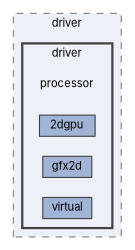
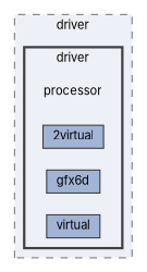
  digraph {
    compound=true
    rankdir=LR
    fontname=Inter
    node [fontname=Inter fontsize=10 shape=box color=grey25 fillcolor="#a2b4d6" style=filled]
    n1 [height=0.2 label=processor shape=plaintext width=0.4 color="" fillcolor="" style=""]
-   n2 [height=0.2 label="2dgpu" width=0.4]
-   n3 [height=0.2 label=gfx2d width=0.4]
+   n2 [height=0.2 label="2virtual" width=0.4]
+   n3 [height=0.2 label=gfx6d width=0.4]
    n4 [height=0.2 label=virtual width=0.4]
    subgraph cluster_1 {
      bgcolor="#edf0f7"
      fontsize=10
      label=driver
      pencolor=grey50
      style="filled,dashed"
      subgraph cluster_2 {
        bgcolor="#edf0f7"
        fontsize=10
        pencolor=grey25
        style="filled,bold"
        n1
        n2
        n3
        n4
      }
    }
  }
